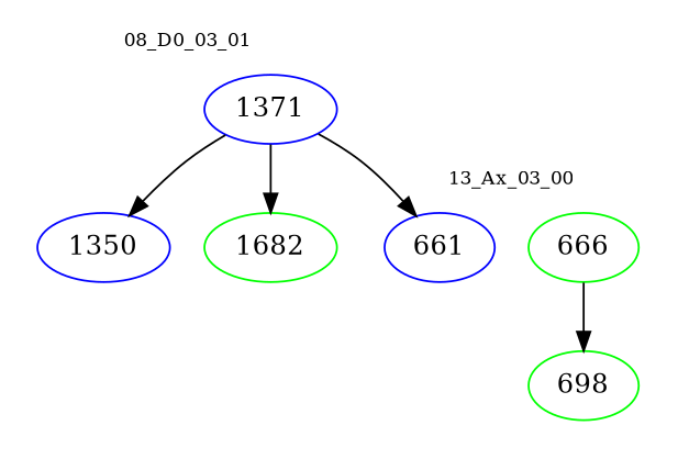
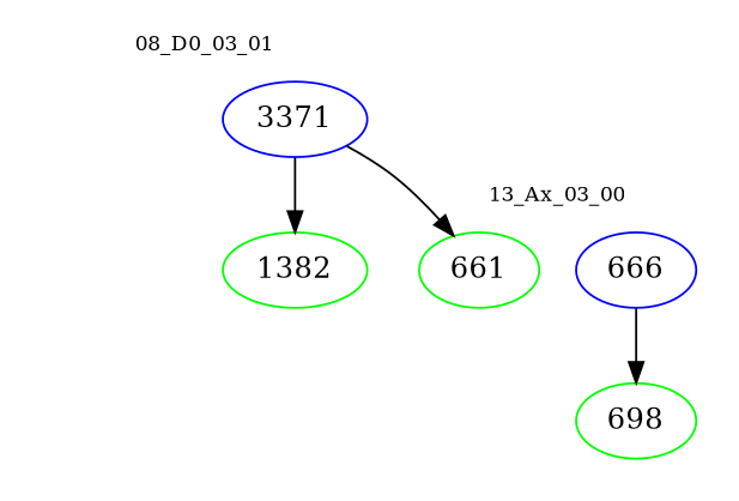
  digraph {
    node [color=blue]
    edge [color=black]
-   n1 [color=green label=666]
-   n2 [label=661]
+   n1 [label=666]
+   n2 [color=green label=661]
    n3 [color=green label=698]
-   n4 [label=1371]
-   n5 [label=1350]
-   n6 [color=green label=1682]
+   n4 [label=3371]
+   n6 [color=green label=1382]
    subgraph cluster_1 {
      color=white
      fontsize=10
      label="13_Ax_03_00"
      n1
      n2
      n3
    }
    subgraph cluster_2 {
      color=white
      fontsize=10
      label="08_D0_03_01"
      n4
-     n5
      n6
    }
    n1 -> n3
    n4 -> n2
-   n4 -> n5
    n4 -> n6
  }
